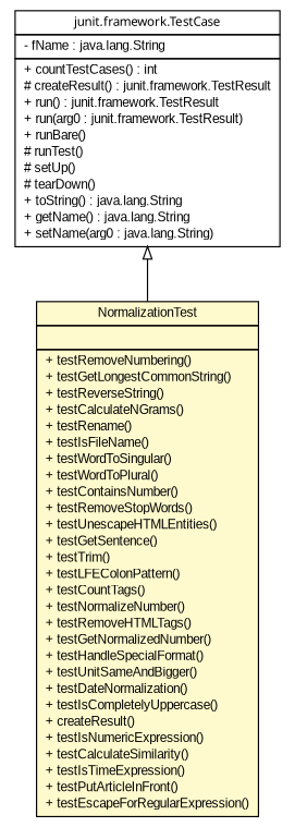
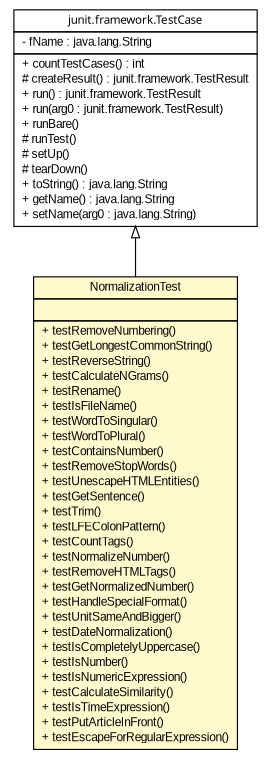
  digraph {
    nodesep=0.25
    ranksep=0.5
    node [fontcolor=black fontname=arial fontsize=10.0 shape=plaintext]
-   n1 [label=<<table title="tud.iir.normalization.test.NormalizationTest" border="0" cellborder="1" cellspacing="0" cellpadding="2" port="p" bgcolor="lemonChiffon" href="./NormalizationTest.html"> 		<tr><td><table border="0" cellspacing="0" cellpadding="1"> <tr><td align="center" balign="center"> NormalizationTest </td></tr> 		</table></td></tr> 		<tr><td><table border="0" cellspacing="0" cellpadding="1"> <tr><td align="left" balign="left">  </td></tr> 		</table></td></tr> 		<tr><td><table border="0" cellspacing="0" cellpadding="1"> <tr><td align="left" balign="left"> + testRemoveNumbering() </td></tr> <tr><td align="left" balign="left"> + testGetLongestCommonString() </td></tr> <tr><td align="left" balign="left"> + testReverseString() </td></tr> <tr><td align="left" balign="left"> + testCalculateNGrams() </td></tr> <tr><td align="left" balign="left"> + testRename() </td></tr> <tr><td align="left" balign="left"> + testIsFileName() </td></tr> <tr><td align="left" balign="left"> + testWordToSingular() </td></tr> <tr><td align="left" balign="left"> + testWordToPlural() </td></tr> <tr><td align="left" balign="left"> + testContainsNumber() </td></tr> <tr><td align="left" balign="left"> + testRemoveStopWords() </td></tr> <tr><td align="left" balign="left"> + testUnescapeHTMLEntities() </td></tr> <tr><td align="left" balign="left"> + testGetSentence() </td></tr> <tr><td align="left" balign="left"> + testTrim() </td></tr> <tr><td align="left" balign="left"> + testLFEColonPattern() </td></tr> <tr><td align="left" balign="left"> + testCountTags() </td></tr> <tr><td align="left" balign="left"> + testNormalizeNumber() </td></tr> <tr><td align="left" balign="left"> + testRemoveHTMLTags() </td></tr> <tr><td align="left" balign="left"> + testGetNormalizedNumber() </td></tr> <tr><td align="left" balign="left"> + testHandleSpecialFormat() </td></tr> <tr><td align="left" balign="left"> + testUnitSameAndBigger() </td></tr> <tr><td align="left" balign="left"> + testDateNormalization() </td></tr> <tr><td align="left" balign="left"> + testIsCompletelyUppercase() </td></tr> <tr><td align="left" balign="left"> + createResult() </td></tr> <tr><td align="left" balign="left"> + testIsNumericExpression() </td></tr> <tr><td align="left" balign="left"> + testCalculateSimilarity() </td></tr> <tr><td align="left" balign="left"> + testIsTimeExpression() </td></tr> <tr><td align="left" balign="left"> + testPutArticleInFront() </td></tr> <tr><td align="left" balign="left"> + testEscapeForRegularExpression() </td></tr> 		</table></td></tr> 		</table>>]
+   n1 [label=<<table title="tud.iir.normalization.test.NormalizationTest" border="0" cellborder="1" cellspacing="0" cellpadding="2" port="p" bgcolor="lemonChiffon" href="./NormalizationTest.html"> 		<tr><td><table border="0" cellspacing="0" cellpadding="1"> <tr><td align="center" balign="center"> NormalizationTest </td></tr> 		</table></td></tr> 		<tr><td><table border="0" cellspacing="0" cellpadding="1"> <tr><td align="left" balign="left">  </td></tr> 		</table></td></tr> 		<tr><td><table border="0" cellspacing="0" cellpadding="1"> <tr><td align="left" balign="left"> + testRemoveNumbering() </td></tr> <tr><td align="left" balign="left"> + testGetLongestCommonString() </td></tr> <tr><td align="left" balign="left"> + testReverseString() </td></tr> <tr><td align="left" balign="left"> + testCalculateNGrams() </td></tr> <tr><td align="left" balign="left"> + testRename() </td></tr> <tr><td align="left" balign="left"> + testIsFileName() </td></tr> <tr><td align="left" balign="left"> + testWordToSingular() </td></tr> <tr><td align="left" balign="left"> + testWordToPlural() </td></tr> <tr><td align="left" balign="left"> + testContainsNumber() </td></tr> <tr><td align="left" balign="left"> + testRemoveStopWords() </td></tr> <tr><td align="left" balign="left"> + testUnescapeHTMLEntities() </td></tr> <tr><td align="left" balign="left"> + testGetSentence() </td></tr> <tr><td align="left" balign="left"> + testTrim() </td></tr> <tr><td align="left" balign="left"> + testLFEColonPattern() </td></tr> <tr><td align="left" balign="left"> + testCountTags() </td></tr> <tr><td align="left" balign="left"> + testNormalizeNumber() </td></tr> <tr><td align="left" balign="left"> + testRemoveHTMLTags() </td></tr> <tr><td align="left" balign="left"> + testGetNormalizedNumber() </td></tr> <tr><td align="left" balign="left"> + testHandleSpecialFormat() </td></tr> <tr><td align="left" balign="left"> + testUnitSameAndBigger() </td></tr> <tr><td align="left" balign="left"> + testDateNormalization() </td></tr> <tr><td align="left" balign="left"> + testIsCompletelyUppercase() </td></tr> <tr><td align="left" balign="left"> + testIsNumber() </td></tr> <tr><td align="left" balign="left"> + testIsNumericExpression() </td></tr> <tr><td align="left" balign="left"> + testCalculateSimilarity() </td></tr> <tr><td align="left" balign="left"> + testIsTimeExpression() </td></tr> <tr><td align="left" balign="left"> + testPutArticleInFront() </td></tr> <tr><td align="left" balign="left"> + testEscapeForRegularExpression() </td></tr> 		</table></td></tr> 		</table>>]
    n2 [label=<<table title="junit.framework.TestCase" border="0" cellborder="1" cellspacing="0" cellpadding="2" port="p" href="http://java.sun.com/j2se/1.4.2/docs/api/junit/framework/TestCase.html"> 		<tr><td><table border="0" cellspacing="0" cellpadding="1"> <tr><td align="center" balign="center"><font face="ariali"> junit.framework.TestCase </font></td></tr> 		</table></td></tr> 		<tr><td><table border="0" cellspacing="0" cellpadding="1"> <tr><td align="left" balign="left"> - fName : java.lang.String </td></tr> 		</table></td></tr> 		<tr><td><table border="0" cellspacing="0" cellpadding="1"> <tr><td align="left" balign="left"> + countTestCases() : int </td></tr> <tr><td align="left" balign="left"> # createResult() : junit.framework.TestResult </td></tr> <tr><td align="left" balign="left"> + run() : junit.framework.TestResult </td></tr> <tr><td align="left" balign="left"> + run(arg0 : junit.framework.TestResult) </td></tr> <tr><td align="left" balign="left"> + runBare() </td></tr> <tr><td align="left" balign="left"> # runTest() </td></tr> <tr><td align="left" balign="left"> # setUp() </td></tr> <tr><td align="left" balign="left"> # tearDown() </td></tr> <tr><td align="left" balign="left"> + toString() : java.lang.String </td></tr> <tr><td align="left" balign="left"> + getName() : java.lang.String </td></tr> <tr><td align="left" balign="left"> + setName(arg0 : java.lang.String) </td></tr> 		</table></td></tr> 		</table>>]
    n2 -> n1 [arrowtail=empty dir=back fontname=arial fontsize=10 headport=p labelfontname=arial labelfontsize=10 tailport=p]
  }
